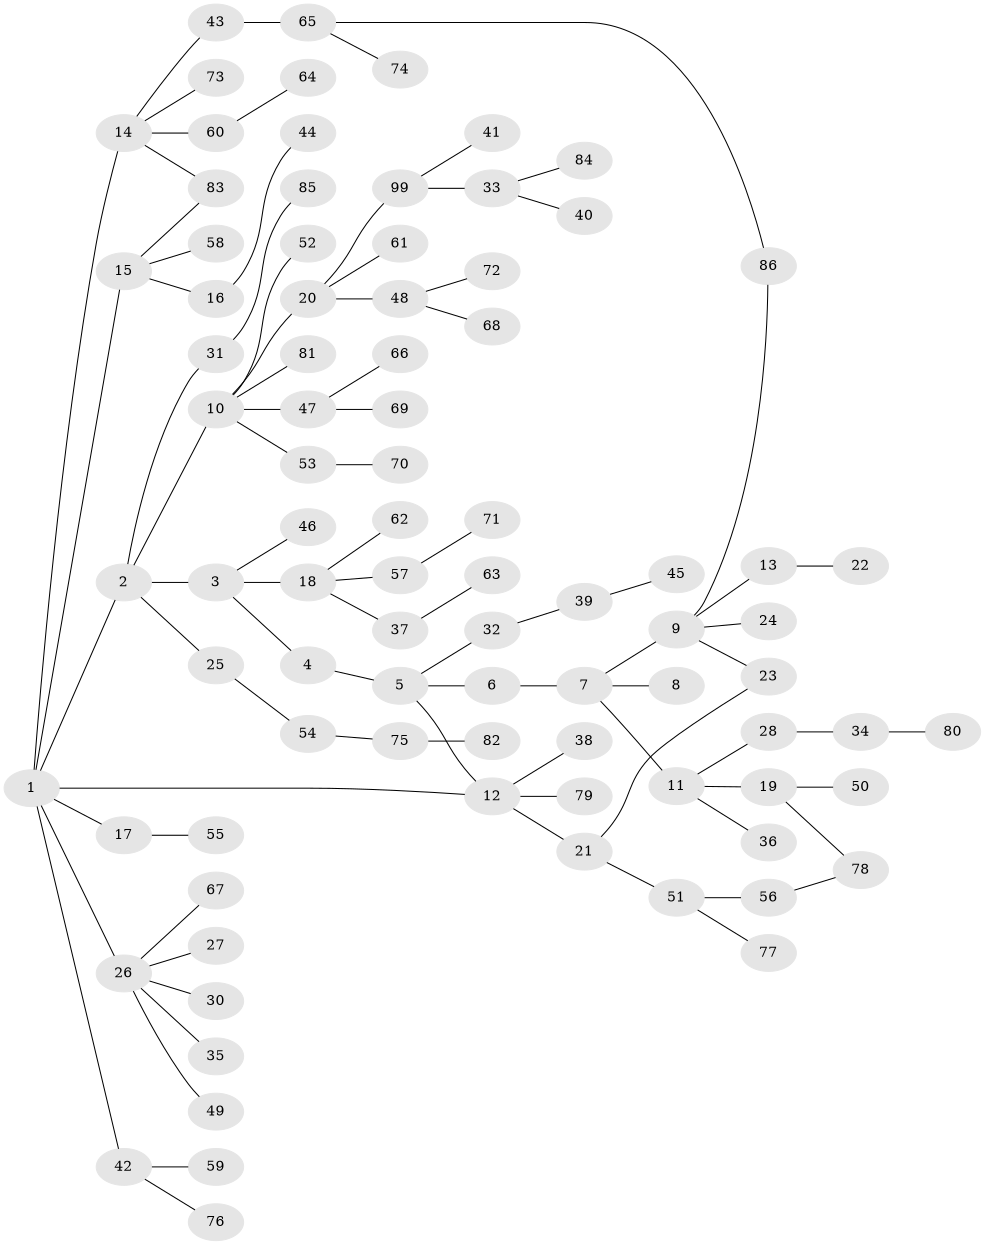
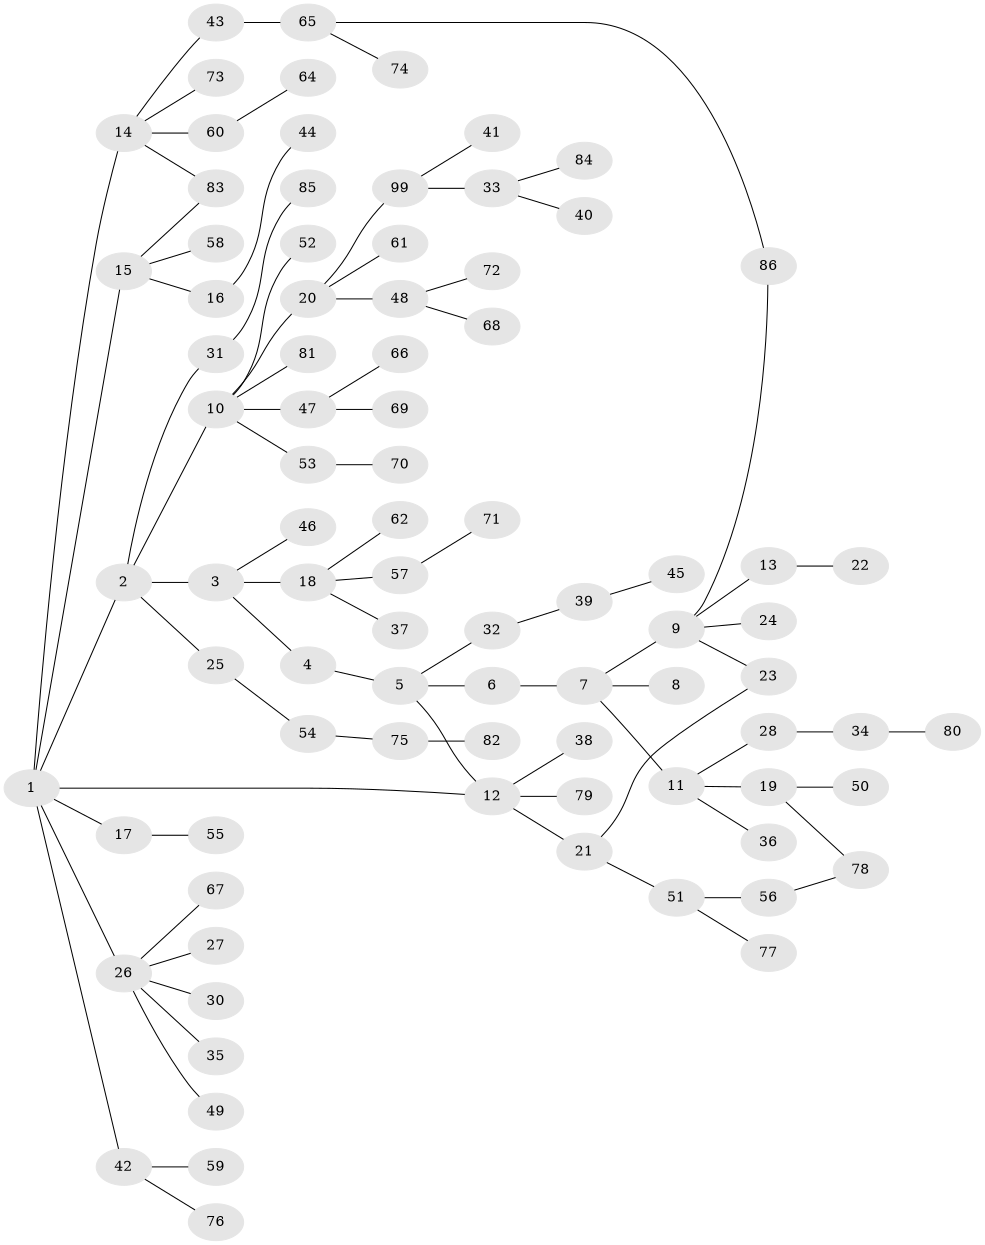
  graph {
    rankdir=LR
    node [color=gray90 style=filled]
    1
    2
    12
    14
    15
    17
    26
    42
    3
    10
    25
    31
    21
    38
    79
    43
    60
    73
    83
    16
    58
    55
    27
    30
    35
    49
    67
    59
    76
    4
    18
    46
    20
    47
    52
    53
    81
    54
    85
    5
    37
    57
    62
    6
    32
    7
    39
    8
    9
    11
    13
    23
    24
    86
    19
    28
    36
    22
    n59 [label=99]
    48
    61
    66
    69
    70
    50
    78
    34
    51
    65
    64
    44
-   63
    71
    33
    41
    68
    72
    56
    77
    75
    80
    40
    84
    45
    74
    82
    1 -- 2
    1 -- 12
    1 -- 14
    1 -- 15
    1 -- 17
    1 -- 26
    1 -- 42
    2 -- 3
    2 -- 10
    2 -- 25
    2 -- 31
    12 -- 21
    12 -- 38
    12 -- 79
    14 -- 43
    14 -- 60
    14 -- 73
    14 -- 83
    15 -- 83
    15 -- 16
    15 -- 58
    17 -- 55
    26 -- 27
    26 -- 30
    26 -- 35
    26 -- 49
    26 -- 67
    42 -- 59
    42 -- 76
    3 -- 4
    3 -- 18
    3 -- 46
    10 -- 20
    10 -- 47
    10 -- 52
    10 -- 53
    10 -- 81
    25 -- 54
    31 -- 85
    21 -- 23
    21 -- 51
    43 -- 65
    60 -- 64
    16 -- 44
    4 -- 5
    18 -- 37
    18 -- 57
    18 -- 62
    20 -- n59
    20 -- 48
    20 -- 61
    47 -- 66
    47 -- 69
    53 -- 70
    54 -- 75
    5 -- 12
    5 -- 6
    5 -- 32
-   37 -- 63
    57 -- 71
    6 -- 7
    32 -- 39
    7 -- 8
    7 -- 9
    7 -- 11
    39 -- 45
    9 -- 13
    9 -- 23
    9 -- 24
    9 -- 86
    11 -- 19
    11 -- 28
    11 -- 36
    13 -- 22
    19 -- 50
    19 -- 78
    28 -- 34
    n59 -- 33
    n59 -- 41
    48 -- 68
    48 -- 72
    34 -- 80
    51 -- 56
    51 -- 77
    65 -- 86
    65 -- 74
    33 -- 40
    33 -- 84
    56 -- 78
    75 -- 82
  }
